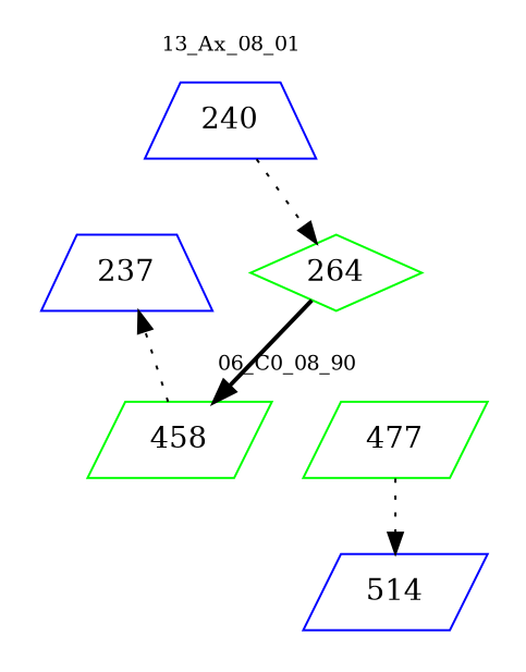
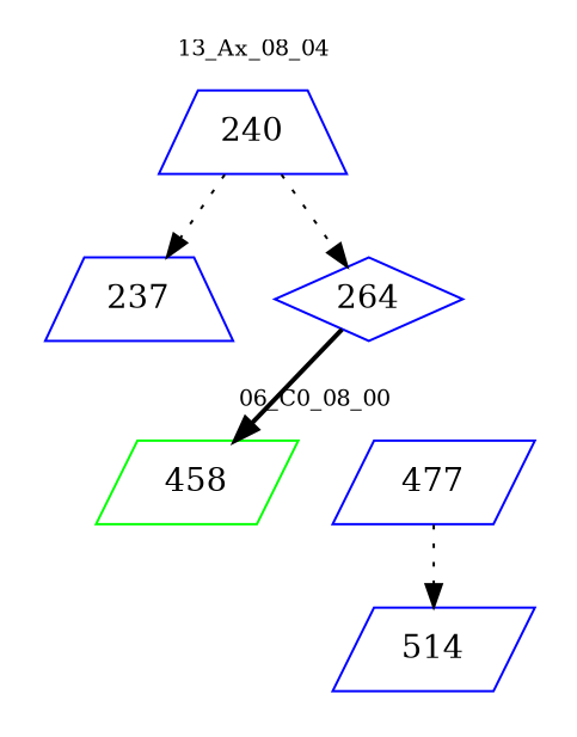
  digraph {
    node [color=blue shape=parallelogram]
    edge [color=black style=dotted]
    n1 [label=240 shape=trapezium]
    n2 [label=237 shape=trapezium]
-   n3 [color=green label=264 shape=diamond]
-   n4 [color=green label=477]
+   n3 [label=264 shape=diamond]
+   n4 [label=477]
    n5 [color=green label=458]
    n6 [label=514]
    subgraph cluster_1 {
      color=white
      fontsize=10
-     label="13_Ax_08_01"
+     label="13_Ax_08_04"
      n1
      n2
      n3
    }
    subgraph cluster_2 {
      color=white
      fontsize=10
-     label="06_C0_08_90"
+     label="06_C0_08_00"
      n4
      n5
      n6
    }
-   n5 -> n2
+   n1 -> n2
    n1 -> n3
    n3 -> n5 [style=bold]
    n4 -> n6
  }
